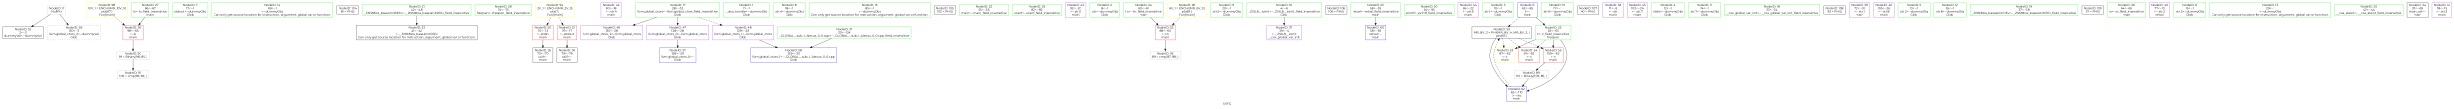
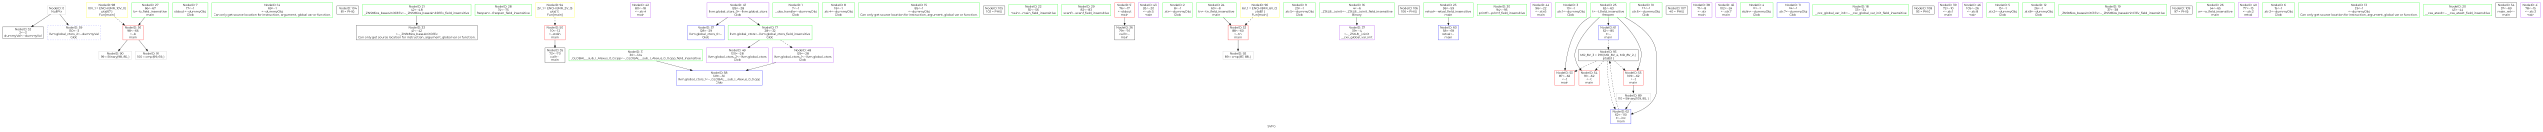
  digraph {
    fontname=Montserrat
    label=SVFG
    node [color=green fontname=Montserrat shape=record]
    edge [fontname=Montserrat style=solid]
    n1 [color=grey label="{NodeID: 0\nNullPtr}"]
    n2 [color=black label="{NodeID: 32\n2\<--3\ndummyVal\<--dummyVal\n}"]
    n3 [color=blue label="{NodeID: 59\n130\<--3\nllvm.global_ctors_2\<--dummyVal\nGlob }" style=dotted]
    n4 [color=grey label="{NodeID: 90\n99 = Binary(98, 85, )\n}"]
    n5 [color=grey label="{NodeID: 91\n100 = cmp(99, 69, )\n}"]
    n6 [label="{NodeID: 7\n17\<--1\nstdout\<--dummyObj\nGlob }"]
    n7 [label="{NodeID: 14\n69\<--1\n\<--dummyObj\nCan only get source location for instruction, argument, global var or function.}"]
    n8 [color=black label="{NodeID: 104\n81 = PHI()\n}"]
    n9 [label="{NodeID: 21\n42\<--48\n_ZNSt8ios_base4InitD1Ev\<--_ZNSt8ios_base4InitD1Ev_field_insensitive\n}"]
    n10 [color=black label="{NodeID: 33\n41\<--42\n\<--_ZNSt8ios_base4InitD1Ev\nCan only get source location for instruction, argument, global var or function.}"]
    n11 [label="{NodeID: 28\n74\<--75\nfreopen\<--freopen_field_insensitive\n}"]
    n12 [color=black label="{NodeID: 35\n73\<--70\ncall\<--\nmain\n}"]
    n13 [color=purple label="{NodeID: 42\n80\<--18\n\<--.str.4\nmain\n}"]
    n14 [color=purple label="{NodeID: 49\n130\<--28\nllvm.global_ctors_2\<--llvm.global_ctors\nGlob }"]
    n15 [color=red label="{NodeID: 56\n98\<--66\n\<--b\nmain\n}"]
    n16 [label="{NodeID: 1\n7\<--1\n__dso_handle\<--dummyObj\nGlob }"]
    n17 [label="{NodeID: 8\n18\<--1\n.str.4\<--dummyObj\nGlob }"]
    n18 [color=yellow label="{NodeID: 98\n10V_1 = ENCHI(MR_10V_0)\npts\{67 \}\nFun[main]}" style=double]
    n19 [label="{NodeID: 15\n85\<--1\n\<--dummyObj\nCan only get source location for instruction, argument, global var or function.}"]
    n20 [color=black label="{NodeID: 105\n103 = PHI()\n}"]
    n21 [label="{NodeID: 22\n55\<--56\nmain\<--main_field_insensitive\n}"]
    n22 [label="{NodeID: 29\n82\<--83\nscanf\<--scanf_field_insensitive\n}"]
    n23 [color=black label="{NodeID: 36\n79\<--76\ncall1\<--\nmain\n}"]
    n24 [color=purple label="{NodeID: 43\n92\<--20\n\<--.str.5\nmain\n}"]
    n25 [color=red label="{NodeID: 50\n70\<--12\n\<--stdin\nmain\n}"]
    n26 [color=blue label="{NodeID: 57\n128\<--29\nllvm.global_ctors_0\<--\nGlob }"]
    n27 [label="{NodeID: 2\n8\<--1\n.str\<--dummyObj\nGlob }"]
    n28 [color=grey label="{NodeID: 92\n89 = cmp(87, 88, )\n}"]
    n29 [label="{NodeID: 9\n20\<--1\n.str.5\<--dummyObj\nGlob }"]
-   n30 [label="{NodeID: 16\n4\<--6\n_ZStL8__ioinit\<--_ZStL8__ioinit_field_insensitive\nGlob }"]
+   n30 [label="{NodeID: 16\n4\<--6\n_ZStL8__ioinit\<--_ZStL8__ioinit_field_insensitive\nBinary }"]
    n31 [color=purple label="{NodeID: 37\n39\<--4\n\<--_ZStL8__ioinit\n__cxx_global_var_init\n}"]
    n32 [color=black label="{NodeID: 106\n106 = PHI()\n}"]
    n33 [label="{NodeID: 23\n58\<--59\nretval\<--retval_field_insensitive\nmain\n}"]
    n34 [color=blue label="{NodeID: 60\n58\<--69\nretval\<--\nmain\n}"]
    n35 [label="{NodeID: 30\n94\<--95\nprintf\<--printf_field_insensitive\n}"]
    n36 [color=purple label="{NodeID: 44\n96\<--22\n\<--.str.6\nmain\n}"]
    n37 [color=red label="{NodeID: 51\n76\<--17\n\<--stdout\nmain\n}"]
    n38 [color=blue label="{NodeID: 58\n129\<--30\nllvm.global_ctors_1\<--_GLOBAL__sub_I_Alexus_0_0.cpp\nGlob }"]
    n39 [label="{NodeID: 3\n10\<--1\n.str.1\<--dummyObj\nGlob }"]
    n40 [color=black label="{NodeID: 93\nMR_8V_3 = PHI(MR_8V_4, MR_8V_2, )\npts\{63 \}\n}"]
-   n41 [color=yellow label="{NodeID: 53\n87\<--62\n\<--t\nmain\n}"]
+   n41 [color=red label="{NodeID: 53\n87\<--62\n\<--t\nmain\n}"]
    n42 [color=red label="{NodeID: 54\n91\<--62\n\<--t\nmain\n}"]
    n43 [color=red label="{NodeID: 55\n109\<--62\n\<--t\nmain\n}"]
    n44 [color=blue label="{NodeID: 62\n62\<--110\nt\<--inc\nmain\n}"]
    n45 [color=grey label="{NodeID: 89\n110 = Binary(109, 85, )\n}"]
    n46 [label="{NodeID: 10\n22\<--1\n.str.6\<--dummyObj\nGlob }"]
    n47 [label="{NodeID: 17\n28\<--32\nllvm.global_ctors\<--llvm.global_ctors_field_insensitive\nGlob }"]
    n48 [color=purple label="{NodeID: 47\n128\<--28\nllvm.global_ctors_0\<--llvm.global_ctors\nGlob }"]
    n49 [color=purple label="{NodeID: 48\n129\<--28\nllvm.global_ctors_1\<--llvm.global_ctors\nGlob }"]
    n50 [color=black label="{NodeID: 107\n40 = PHI()\n}"]
    n51 [label="{NodeID: 24\n60\<--61\ntn\<--tn_field_insensitive\nmain\n}"]
    n52 [color=red label="{NodeID: 52\n88\<--60\n\<--tn\nmain\n}"]
    n53 [label="{NodeID: 31\n30\<--124\n_GLOBAL__sub_I_Alexus_0_0.cpp\<--_GLOBAL__sub_I_Alexus_0_0.cpp_field_insensitive\n}"]
    n54 [color=purple label="{NodeID: 38\n71\<--8\n\<--.str\nmain\n}"]
    n55 [color=purple label="{NodeID: 45\n102\<--24\n\<--.str.7\nmain\n}"]
    n56 [label="{NodeID: 4\n12\<--1\nstdin\<--dummyObj\nGlob }"]
    n57 [color=yellow label="{NodeID: 94\n2V_1 = ENCHI(MR_2V_0)\npts\{1 \}\nFun[main]}" style=double]
-   n58 [label="{NodeID: 11\n24\<--1\n.str.7\<--dummyObj\nGlob }"]
+   n58 [color=blue label="{NodeID: 11\n24\<--1\n.str.7\<--dummyObj\nGlob }"]
    n59 [label="{NodeID: 18\n33\<--34\n__cxx_global_var_init\<--__cxx_global_var_init_field_insensitive\n}"]
    n60 [color=black label="{NodeID: 108\n93 = PHI()\n}"]
    n61 [label="{NodeID: 25\n62\<--63\nt\<--t_field_insensitive\nfreopen\n}"]
    n62 [color=blue label="{NodeID: 61\n62\<--85\nt\<--\nmain\n}"]
    n63 [color=purple label="{NodeID: 39\n72\<--10\n\<--.str.1\nmain\n}"]
    n64 [color=purple label="{NodeID: 46\n105\<--26\n\<--.str.8\nmain\n}"]
    n65 [label="{NodeID: 5\n13\<--1\n.str.2\<--dummyObj\nGlob }"]
    n66 [label="{NodeID: 12\n26\<--1\n.str.8\<--dummyObj\nGlob }"]
    n67 [label="{NodeID: 19\n37\<--38\n_ZNSt8ios_base4InitC1Ev\<--_ZNSt8ios_base4InitC1Ev_field_insensitive\n}"]
    n68 [color=black label="{NodeID: 109\n97 = PHI()\n}"]
    n69 [label="{NodeID: 26\n64\<--65\nw\<--w_field_insensitive\nmain\n}"]
    n70 [color=purple label="{NodeID: 40\n77\<--13\n\<--.str.2\nretval\n}"]
    n71 [label="{NodeID: 6\n15\<--1\n.str.3\<--dummyObj\nGlob }"]
    n72 [color=yellow label="{NodeID: 96\n6V_1 = ENCHI(MR_6V_0)\npts\{61 \}\nFun[main]}" style=double]
    n73 [label="{NodeID: 13\n29\<--1\n\<--dummyObj\nCan only get source location for instruction, argument, global var or function.}"]
    n74 [label="{NodeID: 20\n43\<--44\n__cxa_atexit\<--__cxa_atexit_field_insensitive\n}"]
    n75 [label="{NodeID: 27\n66\<--67\nb\<--b_field_insensitive\nmain\n}"]
    n76 [color=black label="{NodeID: 34\n57\<--69\nmain_ret\<--\nmain\n}"]
    n77 [color=purple label="{NodeID: 41\n78\<--15\n\<--.str.3\nmain\n}"]
    n1 -> n2
    n1 -> n3
-   n4 -> n5
+   n15 -> n5
    n9 -> n10
    n15 -> n4
    n18 -> n15 [style=dashed]
    n25 -> n12
    n30 -> n31
    n33 -> n34
    n37 -> n23
    n40 -> n41 [style=dashed]
    n40 -> n42 [style=dashed]
    n40 -> n43 [style=dashed]
-   n40 -> n44
+   n40 -> n44 [style=dashed]
    n43 -> n45
    n44 -> n40 [style=dashed]
    n45 -> n44
    n47 -> n14
-   n47 -> n48
+   n48 -> n47
    n47 -> n49 [style=dashed]
    n48 -> n26
    n49 -> n38
    n51 -> n52
    n52 -> n28
    n53 -> n38
    n57 -> n25 [style=dashed]
-   n57 -> n37 [style=dashed]
    n61 -> n41
-   n61 -> n42 [style=dashed]
+   n61 -> n42
    n61 -> n43
    n61 -> n44
-   n62 -> n61
+   n61 -> n62
    n62 -> n40 [style=dashed]
    n72 -> n52 [style=dashed]
    n75 -> n15
  }
